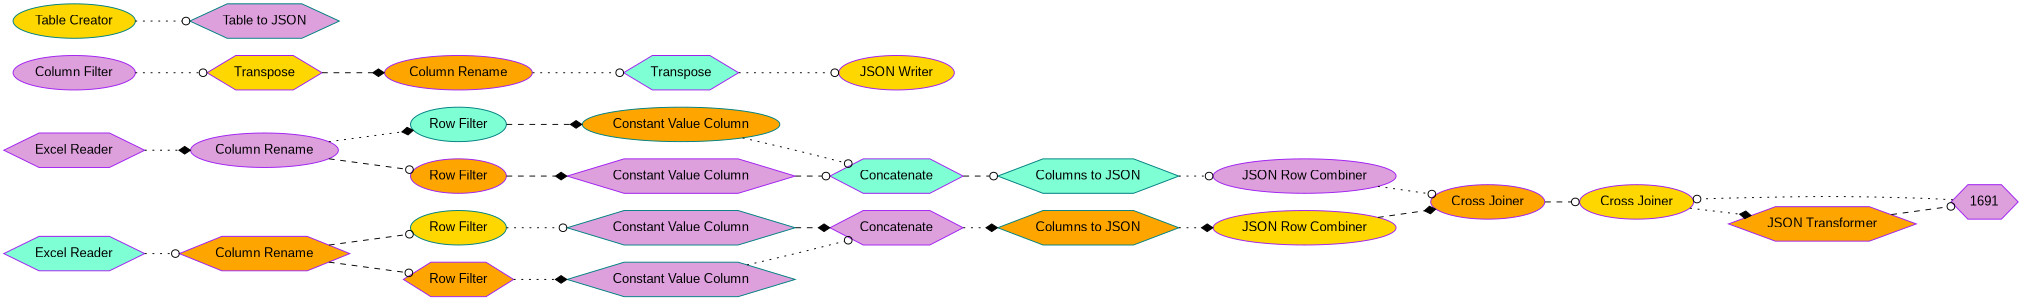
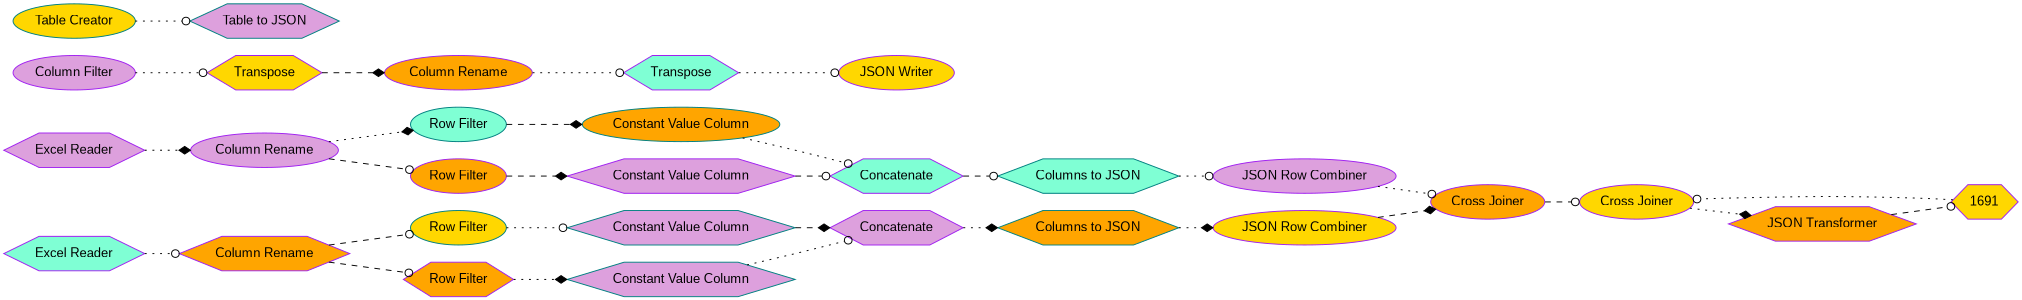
  digraph {
    fontname="Liberation Sans"
    rankdir=LR
    node [color=purple fillcolor=plum fontname="Liberation Sans" shape=hexagon style=filled]
    edge [arrowhead=odot fontname="Liberation Sans" style=dotted]
    n1 [label="Excel Reader"]
    n2 [label="Column Rename" shape=ellipse]
    n3 [color=teal fillcolor=aquamarine label="Row Filter" shape=ellipse]
    n4 [fillcolor=orange label="Row Filter" shape=ellipse]
    n5 [fillcolor=aquamarine label="Excel Reader"]
    n6 [fillcolor=orange label="Column Rename"]
    n7 [color=teal fillcolor=gold label="Row Filter" shape=ellipse]
    n8 [fillcolor=orange label="Row Filter"]
    n9 [fillcolor=orange label="JSON Transformer"]
-   1691
+   1691 [fillcolor=gold]
    n11 [label="Column Filter" shape=ellipse]
    n12 [fillcolor=gold label=Transpose]
    n13 [fillcolor=gold label="Cross Joiner" shape=ellipse]
    n14 [fillcolor=orange label="Cross Joiner" shape=ellipse]
    n15 [fillcolor=orange label="Column Rename" shape=ellipse]
    n16 [fillcolor=gold label="JSON Writer" shape=ellipse]
    n17 [color=teal fillcolor=aquamarine label="Columns to JSON"]
    n18 [label="JSON Row Combiner" shape=ellipse]
    n19 [color=teal fillcolor=orange label="Constant Value Column" shape=ellipse]
    n20 [label="Constant Value Column"]
    n21 [fillcolor=aquamarine label=Concatenate]
    n22 [color=teal label="Constant Value Column"]
    n23 [color=teal label="Constant Value Column"]
    n24 [label=Concatenate]
    n25 [color=teal fillcolor=orange label="Columns to JSON"]
    n26 [fillcolor=gold label="JSON Row Combiner" shape=ellipse]
    n27 [color=teal fillcolor=gold label="Table Creator" shape=ellipse]
    n28 [color=teal label="Table to JSON"]
    n29 [fillcolor=aquamarine label=Transpose]
    n1 -> n2 [arrowhead=diamond]
    n2 -> n3 [arrowhead=diamond]
    n2 -> n4 [style=dashed]
    n3 -> n19 [arrowhead=diamond style=dashed]
    n4 -> n20 [arrowhead=diamond style=dashed]
    n5 -> n6
    n6 -> n7 [style=dashed]
    n6 -> n8 [style=dashed]
    n7 -> n22
    n8 -> n23 [arrowhead=diamond]
    n9 -> 1691 [style=dashed]
    1691 -> n13
    n11 -> n12
    n12 -> n15 [arrowhead=diamond style=dashed]
    n13 -> n9 [arrowhead=diamond]
    n14 -> n13 [style=dashed]
    n15 -> n29
    n17 -> n18
    n18 -> n14
    n19 -> n21
    n20 -> n21 [style=dashed]
    n21 -> n17 [style=dashed]
    n22 -> n24 [arrowhead=diamond style=dashed]
    n23 -> n24
    n24 -> n25 [arrowhead=diamond]
    n25 -> n26 [arrowhead=diamond]
    n26 -> n14 [arrowhead=diamond style=dashed]
    n27 -> n28
    n29 -> n16
  }
